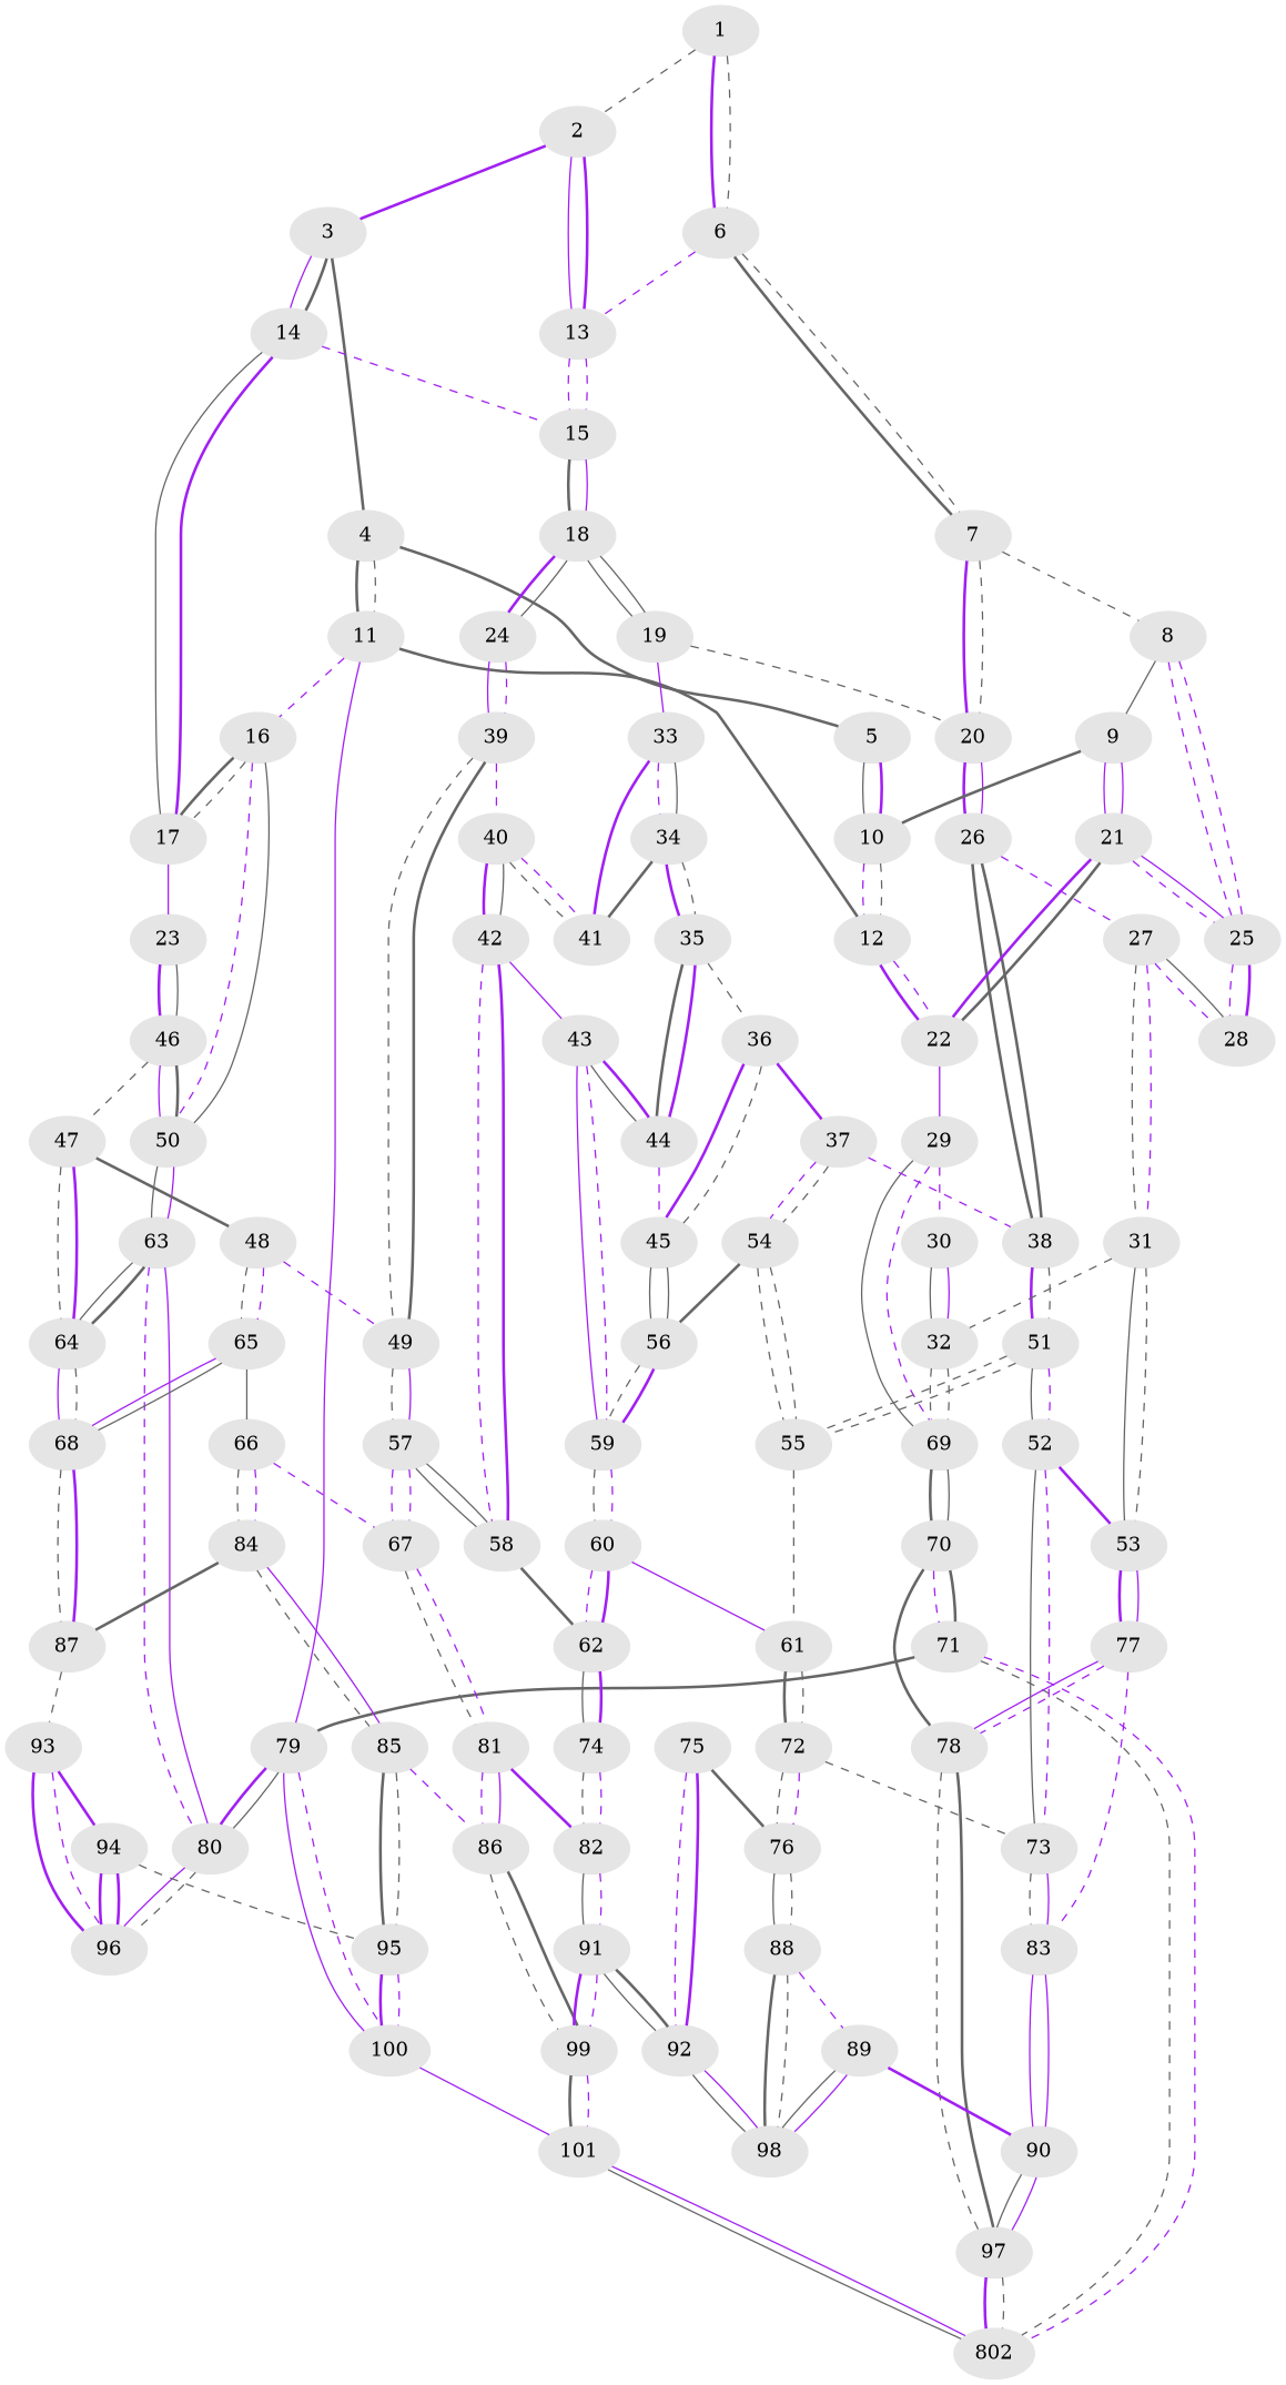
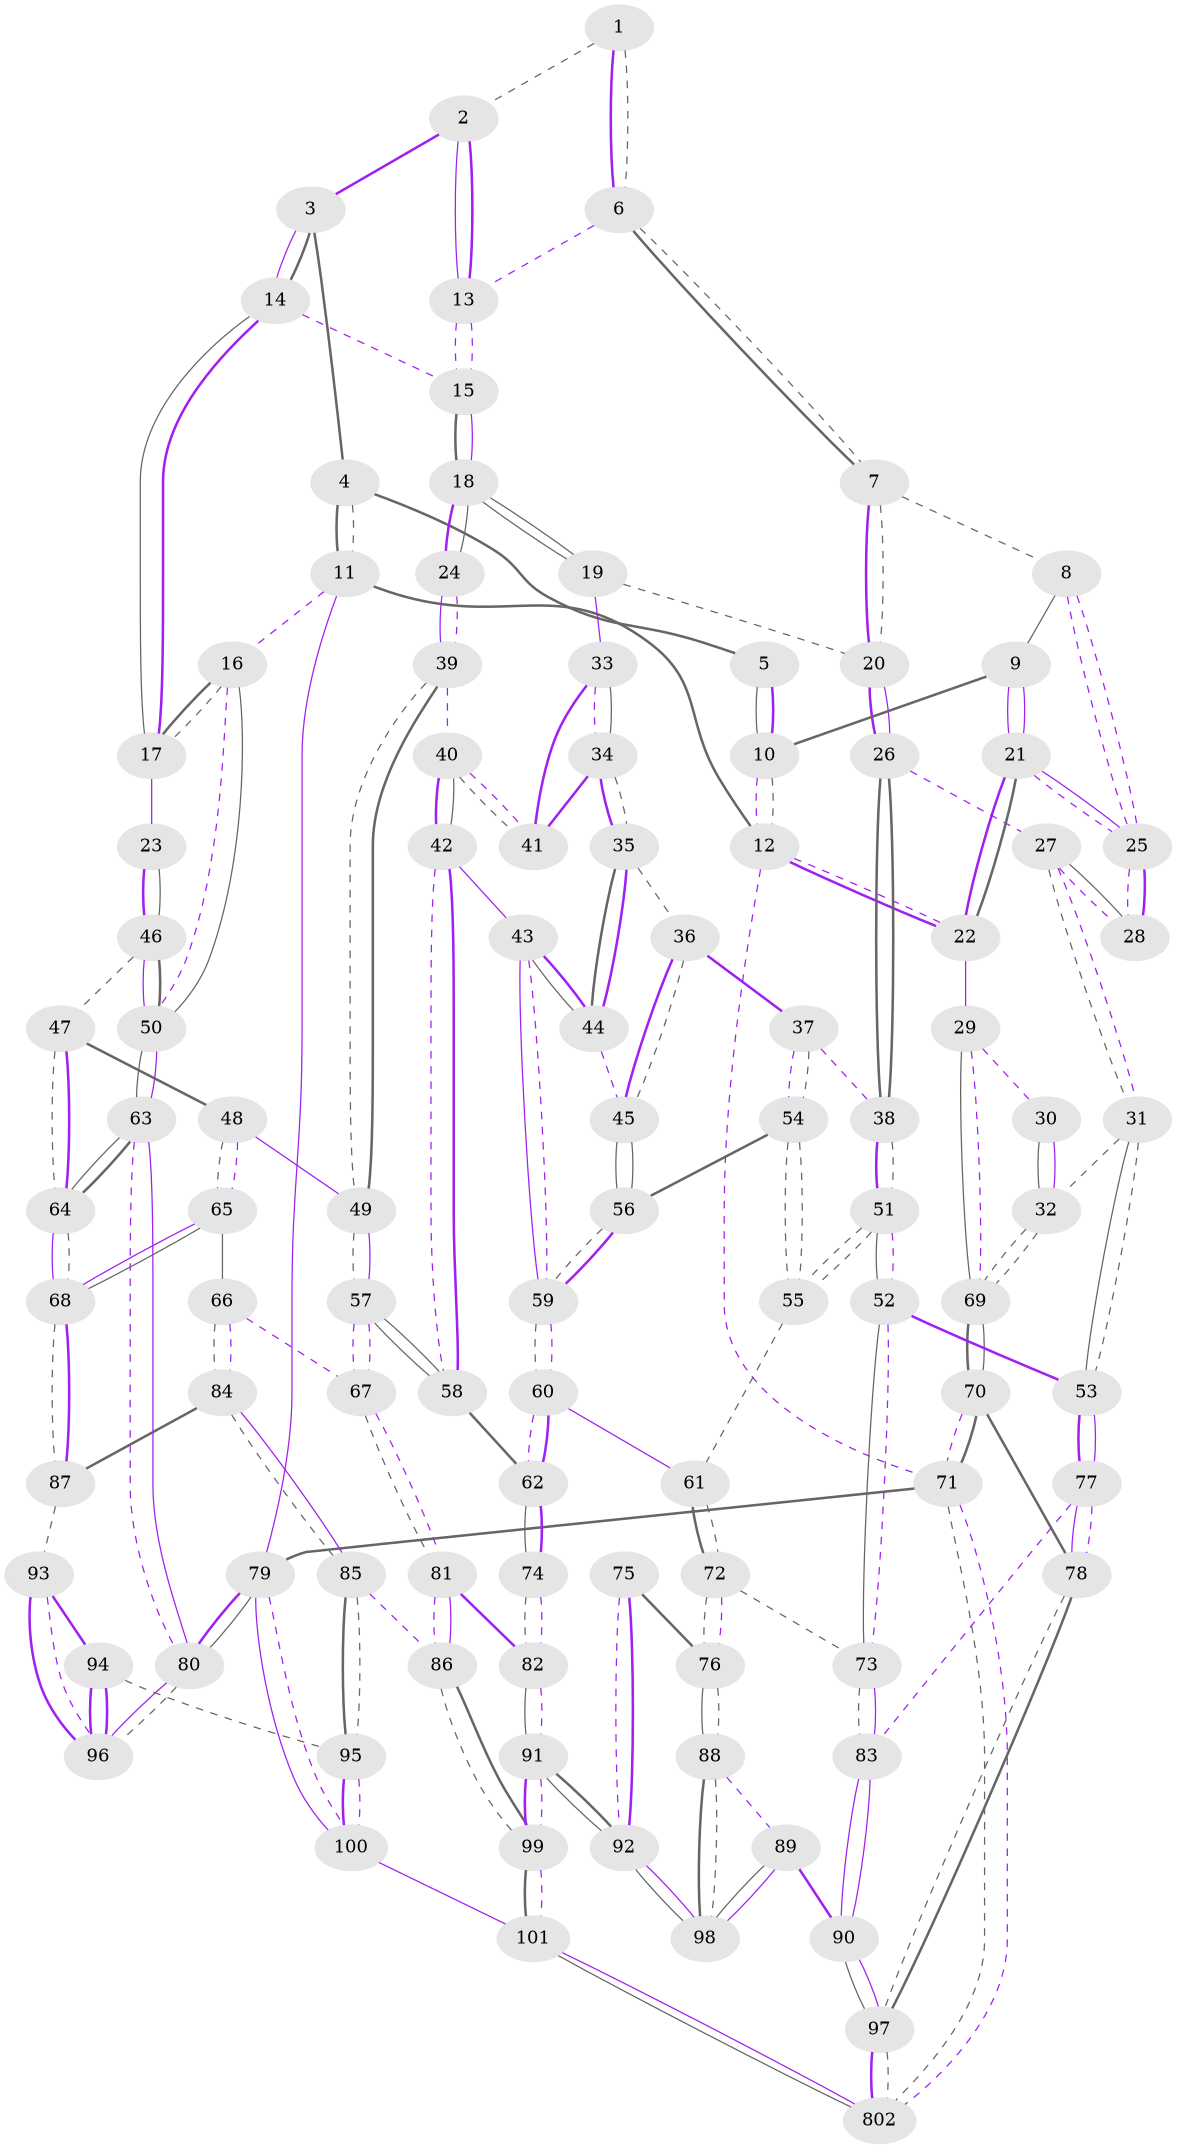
  graph {
    node [color=gray90 style=filled]
    edge [color=purple style=dashed]
    1
    2
    6
    3
    13
    7
    4
    14
    15
    5
    11
    17
    10
    12
    16
    79
    8
    20
    9
    25
    26
    21
    28
    22
    71
    50
    80
    100
    29
    n30 [label=802]
    18
    23
    19
    24
    63
    46
    33
    39
    34
    41
    27
    38
    30
    69
    47
    40
    49
    31
    51
    32
    53
    70
    77
    35
    36
    44
    37
    45
    54
    56
    55
    52
    42
    57
    43
    58
    59
    62
    60
    48
    64
    65
    68
    66
    67
    73
    61
    83
    78
    72
    81
    74
    76
    82
    96
    87
    84
    85
    86
    93
    97
    88
    90
    75
    92
    91
    98
    89
    101
    99
    95
    94
    1 -- 2 [color=gray40]
    1 -- 6 [style=bold]
    1 -- 6 [color=gray40]
    2 -- 3 [style=bold]
    2 -- 13 [style=solid]
    2 -- 13 [style=bold]
    6 -- 13
    6 -- 7 [color=gray40 style=bold]
    6 -- 7 [color=gray40]
    3 -- 4 [color=gray40 style=bold]
    3 -- 14 [style=solid]
    3 -- 14 [color=gray40 style=bold]
    13 -- 15
    13 -- 15
    7 -- 8 [color=gray40]
    7 -- 20 [style=bold]
    7 -- 20 [color=gray40]
    4 -- 5 [color=gray40 style=bold]
    4 -- 11 [color=gray40 style=bold]
    4 -- 11 [color=gray40]
    14 -- 15
    14 -- 17 [color=gray40 style=solid]
    14 -- 17 [style=bold]
    15 -- 18 [color=gray40 style=bold]
    15 -- 18 [style=solid]
    5 -- 10 [color=gray40 style=solid]
    5 -- 10 [style=bold]
    11 -- 12 [color=gray40 style=bold]
    11 -- 16
    11 -- 79 [style=solid]
    17 -- 23 [style=solid]
    10 -- 12
    10 -- 12 [color=gray40]
    12 -- 22 [style=bold]
    12 -- 22
+   12 -- 71
    16 -- 17 [color=gray40 style=bold]
    16 -- 17 [color=gray40]
    16 -- 50
    16 -- 50 [color=gray40 style=solid]
    79 -- 80 [style=bold]
    79 -- 80 [color=gray40 style=solid]
    79 -- 100 [style=solid]
    79 -- 100
    8 -- 9 [color=gray40 style=solid]
    8 -- 25
    8 -- 25
    20 -- 26 [style=bold]
    20 -- 26 [style=solid]
    9 -- 10 [color=gray40 style=bold]
    9 -- 21 [style=solid]
    9 -- 21 [style=solid]
    25 -- 28
    25 -- 28 [style=bold]
    26 -- 27
    26 -- 38 [color=gray40 style=bold]
    26 -- 38 [color=gray40 style=bold]
    21 -- 25
    21 -- 25 [style=solid]
    21 -- 22 [style=bold]
    21 -- 22 [color=gray40 style=bold]
    22 -- 29 [style=solid]
    71 -- 79 [color=gray40 style=bold]
    71 -- n30 [color=gray40]
    71 -- n30
    50 -- 63 [color=gray40 style=solid]
    50 -- 63 [style=solid]
    80 -- 96 [style=solid]
    80 -- 96 [color=gray40]
    100 -- 101 [style=solid]
    29 -- 30
    29 -- 69 [color=gray40 style=solid]
    29 -- 69
    18 -- 19 [color=gray40 style=solid]
    18 -- 19 [color=gray40 style=solid]
    18 -- 24 [style=bold]
    18 -- 24 [color=gray40 style=solid]
    23 -- 46 [style=bold]
    23 -- 46 [color=gray40 style=solid]
    19 -- 20 [color=gray40]
    19 -- 33 [style=solid]
    24 -- 39 [style=solid]
    24 -- 39
    63 -- 80
    63 -- 80 [style=solid]
    63 -- 64 [color=gray40 style=solid]
    63 -- 64 [color=gray40 style=bold]
    46 -- 50 [style=solid]
    46 -- 50 [color=gray40 style=bold]
    46 -- 47 [color=gray40]
    33 -- 34
    33 -- 34 [color=gray40 style=solid]
    33 -- 41 [style=bold]
    39 -- 40
    39 -- 49 [color=gray40]
    39 -- 49 [color=gray40 style=bold]
-   34 -- 41 [color=gray40 style=bold]
+   34 -- 41 [style=bold]
    34 -- 35 [style=bold]
    34 -- 35 [color=gray40]
    27 -- 28
    27 -- 28 [color=gray40 style=solid]
    27 -- 31 [color=gray40]
    27 -- 31
    38 -- 51 [style=bold]
    38 -- 51 [color=gray40]
    30 -- 32 [color=gray40 style=solid]
    30 -- 32 [style=solid]
    69 -- 70 [color=gray40 style=bold]
    69 -- 70 [color=gray40 style=solid]
    47 -- 48 [color=gray40 style=bold]
    47 -- 64 [color=gray40]
    47 -- 64 [style=bold]
    40 -- 41 [color=gray40]
    40 -- 41
    40 -- 42 [style=bold]
    40 -- 42 [color=gray40 style=solid]
    49 -- 57 [color=gray40]
    49 -- 57 [style=solid]
    31 -- 32 [color=gray40]
    31 -- 53 [color=gray40 style=solid]
    31 -- 53 [color=gray40]
    51 -- 55 [color=gray40]
    51 -- 55 [color=gray40]
    51 -- 52 [color=gray40 style=solid]
    51 -- 52
    32 -- 69 [color=gray40]
    32 -- 69 [color=gray40]
    53 -- 77 [style=bold]
    53 -- 77 [style=solid]
    70 -- 71
    70 -- 71 [color=gray40 style=bold]
    70 -- 78 [color=gray40 style=bold]
    77 -- 83
    77 -- 78 [style=solid]
    77 -- 78
    35 -- 36 [color=gray40]
    35 -- 44 [color=gray40 style=bold]
    35 -- 44 [style=bold]
    36 -- 37 [style=bold]
    36 -- 45 [style=bold]
    36 -- 45 [color=gray40]
    44 -- 45
    37 -- 38
    37 -- 54
    37 -- 54 [color=gray40]
    45 -- 56 [color=gray40 style=solid]
    45 -- 56 [color=gray40 style=solid]
    54 -- 56 [color=gray40 style=bold]
    54 -- 55 [color=gray40]
    54 -- 55 [color=gray40]
    56 -- 59 [color=gray40]
    56 -- 59 [style=bold]
    55 -- 61 [color=gray40]
    52 -- 53 [style=bold]
    52 -- 73 [color=gray40 style=solid]
    52 -- 73
    42 -- 43 [style=solid]
    42 -- 58
    42 -- 58 [style=bold]
    57 -- 58 [color=gray40 style=solid]
    57 -- 58 [color=gray40 style=solid]
    57 -- 67
    57 -- 67
    43 -- 44 [color=gray40 style=solid]
    43 -- 44 [style=bold]
    43 -- 59 [style=solid]
    43 -- 59
    58 -- 62 [color=gray40 style=bold]
    59 -- 60 [color=gray40]
    59 -- 60
    62 -- 74 [color=gray40 style=solid]
    62 -- 74 [style=bold]
    60 -- 62
    60 -- 62 [style=bold]
    60 -- 61 [style=solid]
-   48 -- 49
+   48 -- 49 [style=solid]
    48 -- 65 [color=gray40]
    48 -- 65
    64 -- 68 [style=solid]
    64 -- 68 [color=gray40]
    65 -- 68 [style=solid]
    65 -- 68 [color=gray40 style=solid]
    65 -- 66 [color=gray40 style=solid]
    68 -- 87 [color=gray40]
    68 -- 87 [style=bold]
    66 -- 67
    66 -- 84 [color=gray40]
    66 -- 84
    67 -- 81 [color=gray40]
    67 -- 81
    73 -- 83 [color=gray40]
    73 -- 83 [style=solid]
    61 -- 72 [color=gray40 style=bold]
    61 -- 72 [color=gray40]
    83 -- 90 [style=solid]
    83 -- 90 [style=solid]
    78 -- 97 [color=gray40]
    78 -- 97 [color=gray40 style=bold]
    72 -- 73 [color=gray40]
    72 -- 76 [color=gray40]
    72 -- 76
    81 -- 82 [style=bold]
    81 -- 86
    81 -- 86 [style=solid]
    74 -- 82 [color=gray40]
    74 -- 82
    76 -- 88 [color=gray40 style=solid]
    76 -- 88 [color=gray40]
    82 -- 91 [color=gray40 style=solid]
    82 -- 91
    87 -- 93 [color=gray40]
    84 -- 87 [color=gray40 style=bold]
    84 -- 85 [color=gray40]
    84 -- 85 [style=solid]
    85 -- 86
    85 -- 95 [color=gray40 style=bold]
    85 -- 95 [color=gray40]
    86 -- 99 [color=gray40]
    86 -- 99 [color=gray40 style=bold]
    93 -- 96 [style=bold]
    93 -- 96
    93 -- 94 [style=bold]
    97 -- n30 [style=bold]
    97 -- n30 [color=gray40]
    88 -- 98 [color=gray40 style=bold]
    88 -- 98 [color=gray40]
    88 -- 89
    90 -- 97 [color=gray40 style=solid]
    90 -- 97 [style=solid]
    75 -- 76 [color=gray40 style=bold]
    75 -- 92
    75 -- 92 [style=bold]
    92 -- 98 [color=gray40 style=solid]
    92 -- 98 [style=solid]
    91 -- 92 [color=gray40 style=solid]
    91 -- 92 [color=gray40 style=bold]
    91 -- 99 [style=bold]
    91 -- 99
    89 -- 90 [style=bold]
    89 -- 98 [color=gray40 style=solid]
    89 -- 98 [style=solid]
    101 -- n30 [color=gray40 style=solid]
    101 -- n30 [style=solid]
    99 -- 101 [color=gray40 style=bold]
    99 -- 101
    95 -- 100 [style=bold]
    95 -- 100
    94 -- 96 [style=bold]
    94 -- 96 [style=bold]
    94 -- 95 [color=gray40]
  }
